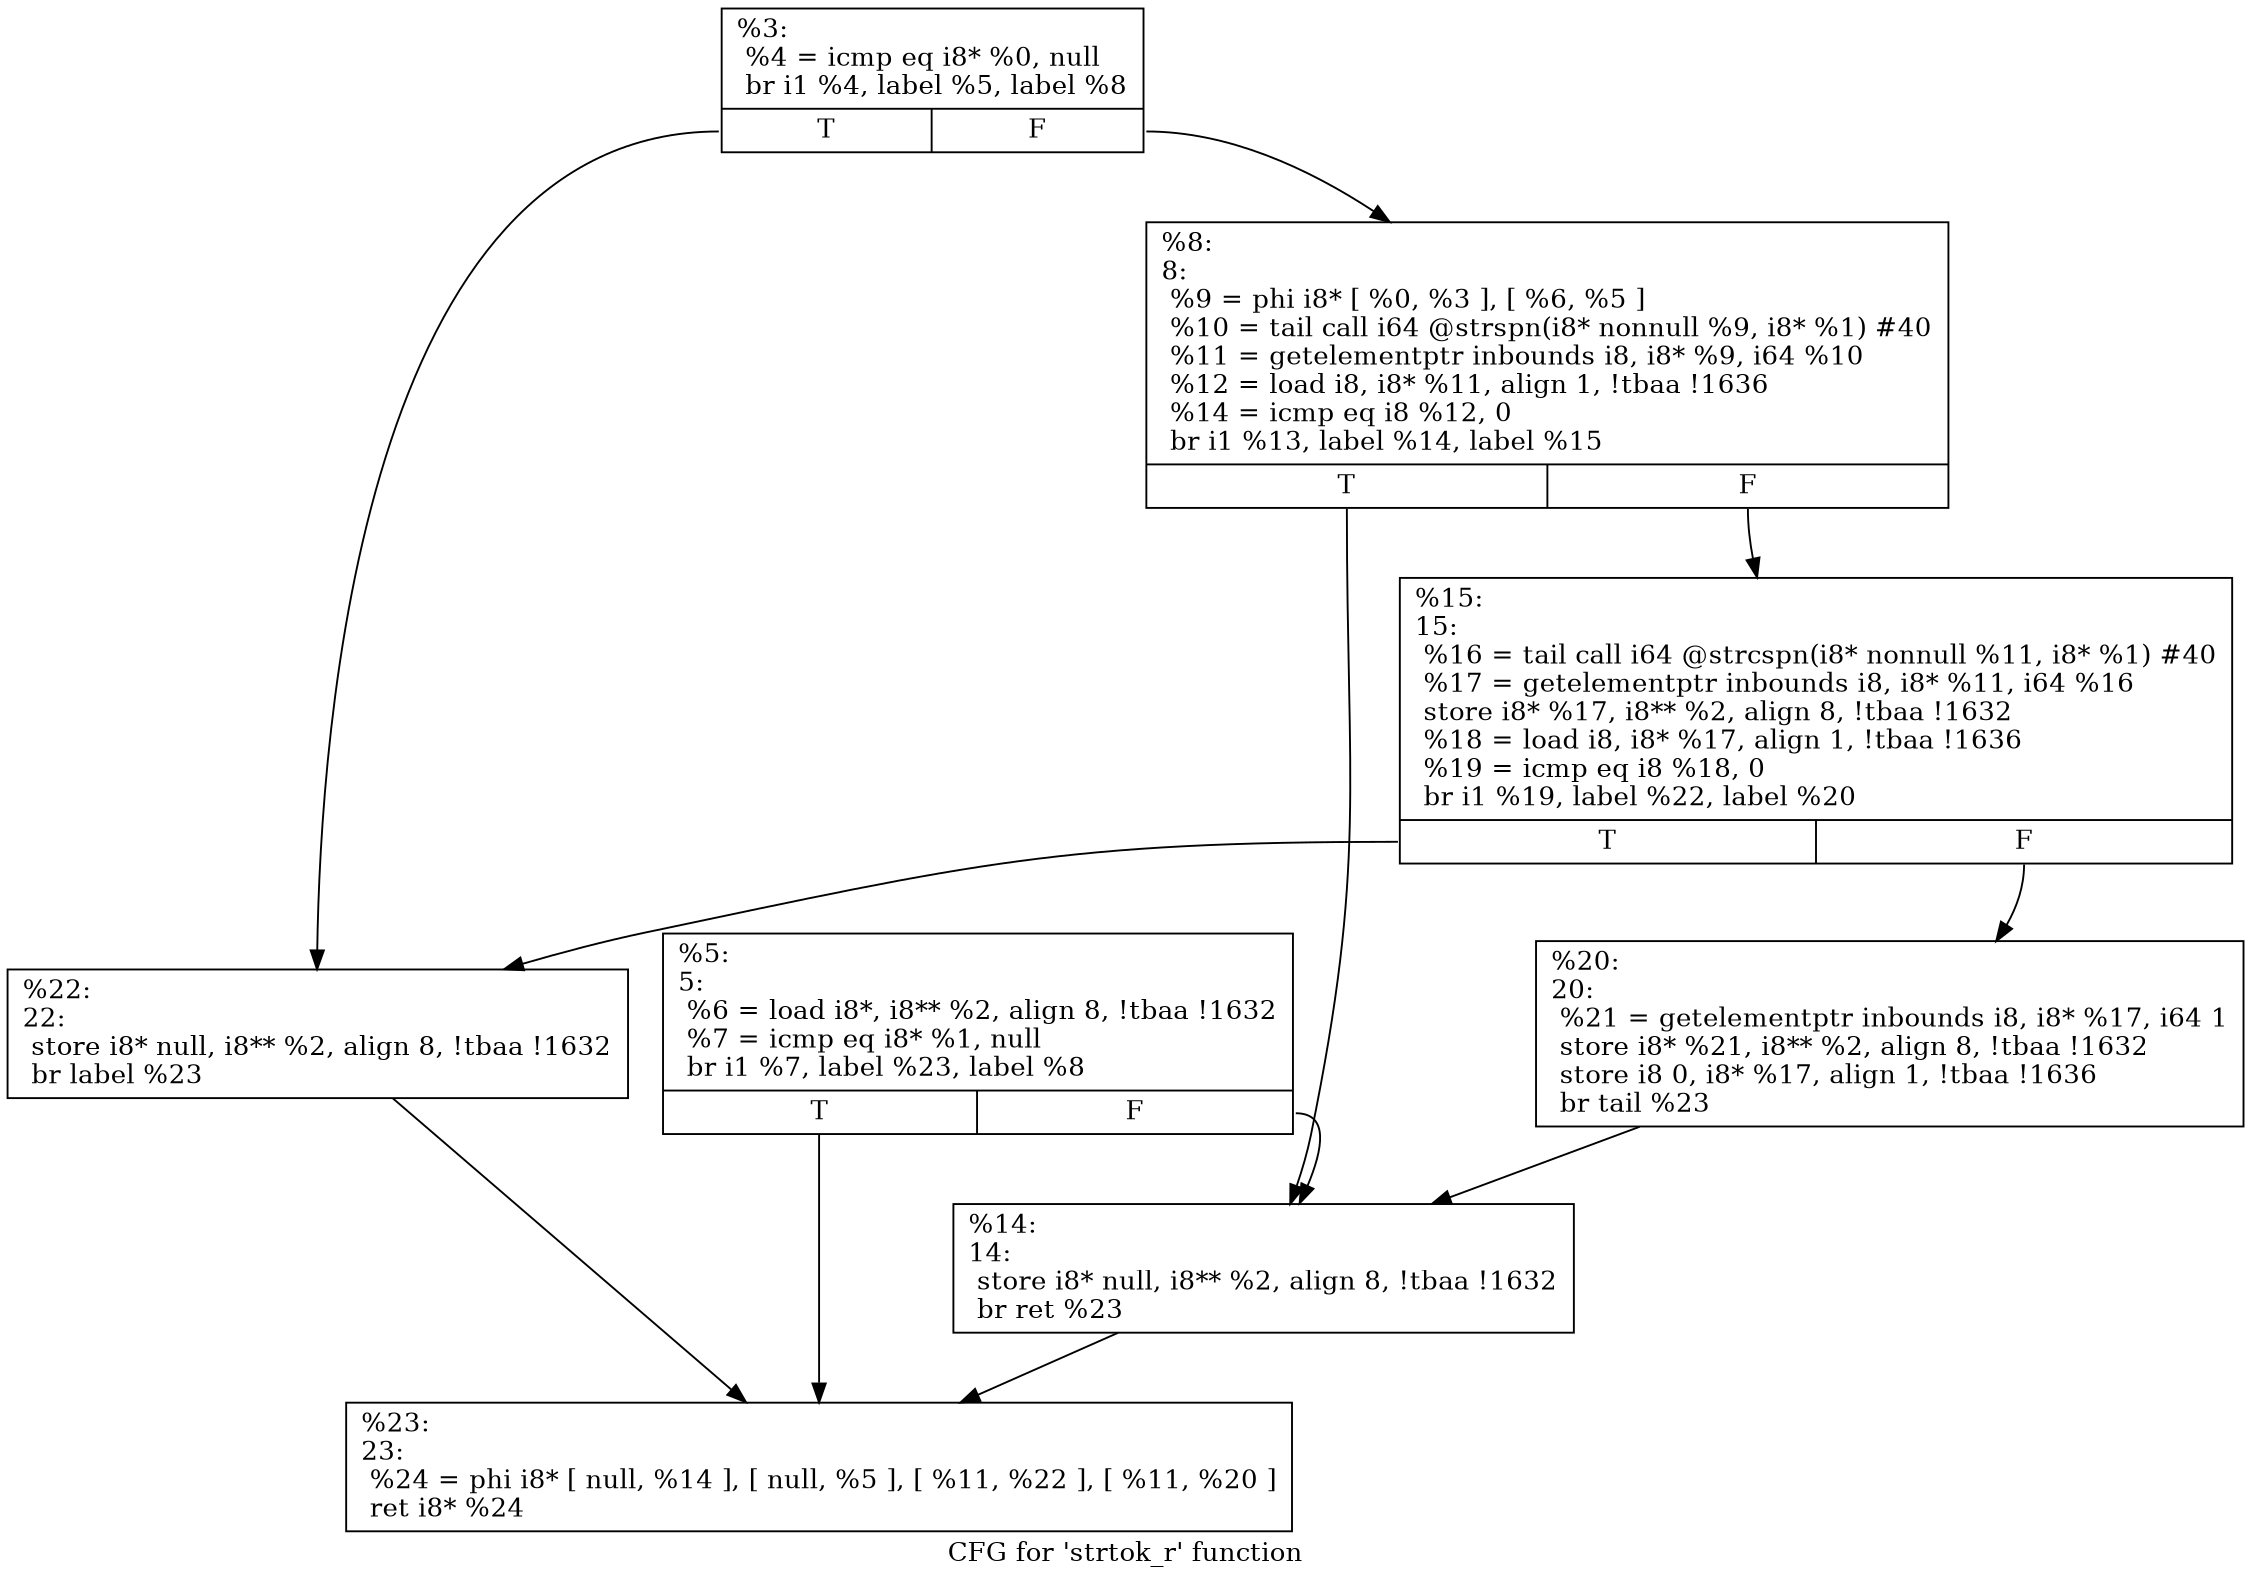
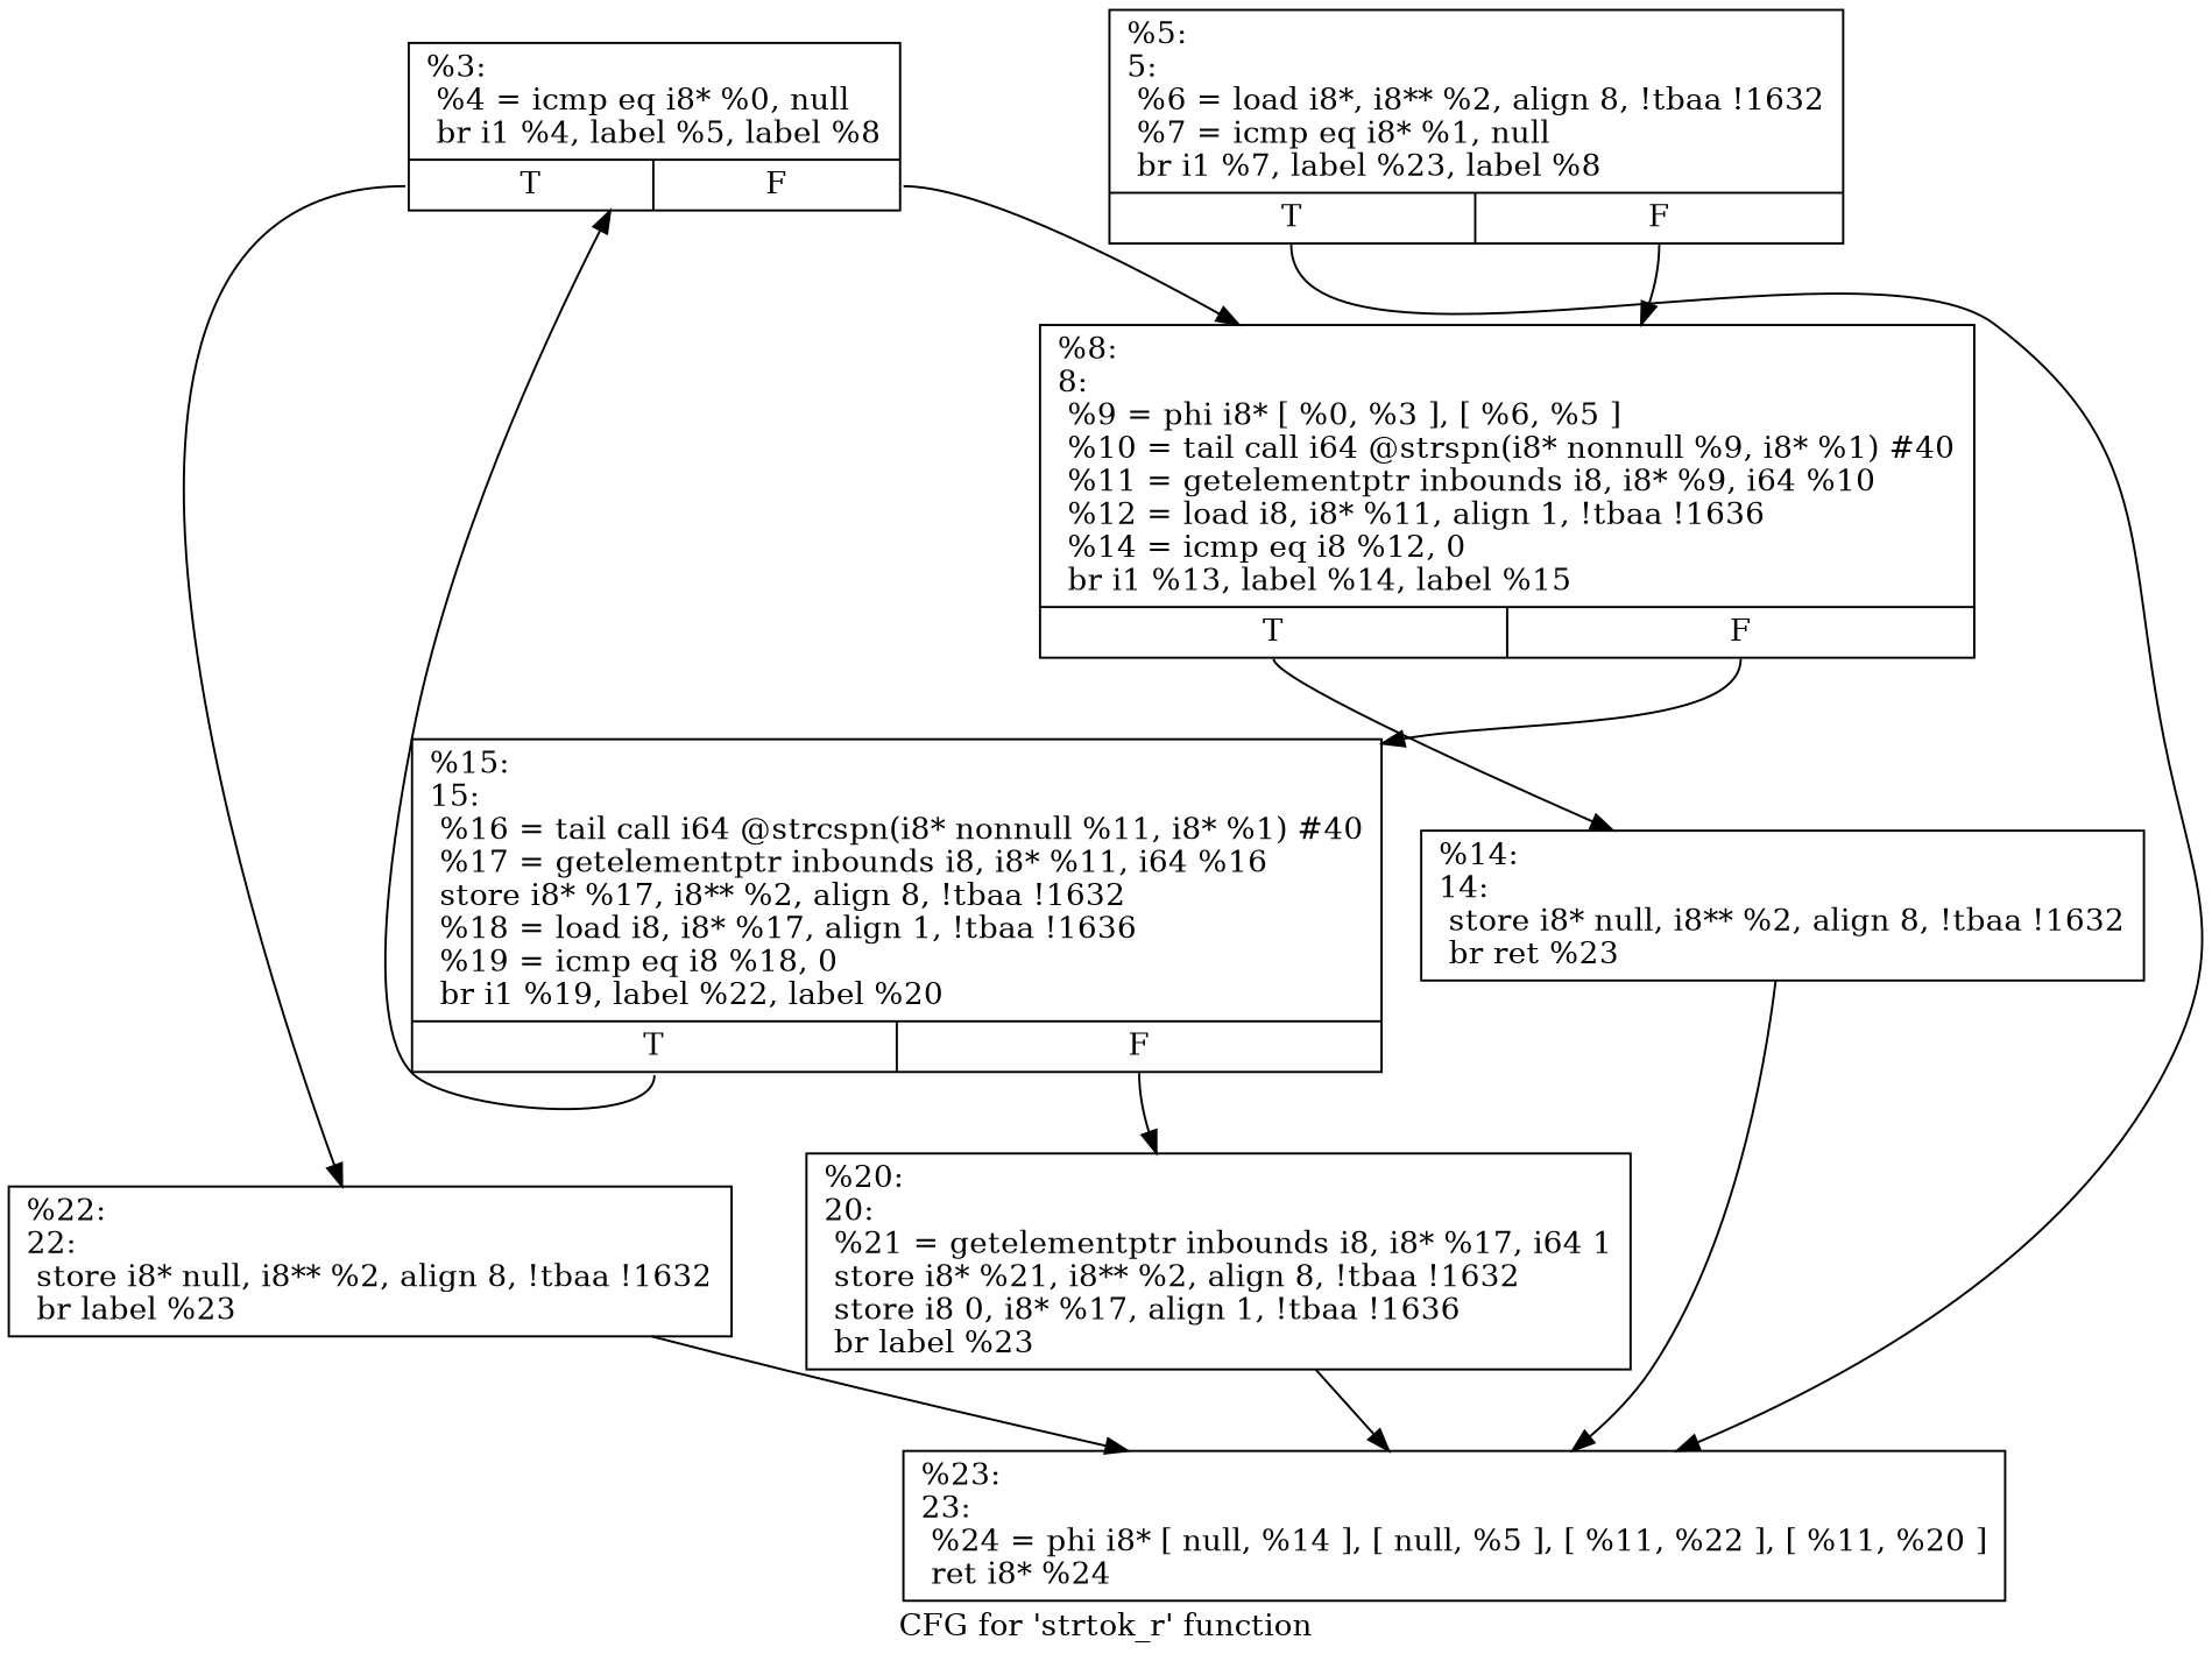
  digraph {
    label="CFG for 'strtok_r' function"
    node [shape=record]
    edge [tailport=s0]
    n1 [label="{%3:\l  %4 = icmp eq i8* %0, null\l  br i1 %4, label %5, label %8\l|{<s0>T|<s1>F}}"]
    n2 [label="{%8:\l8:                                                \l  %9 = phi i8* [ %0, %3 ], [ %6, %5 ]\l  %10 = tail call i64 @strspn(i8* nonnull %9, i8* %1) #40\l  %11 = getelementptr inbounds i8, i8* %9, i64 %10\l  %12 = load i8, i8* %11, align 1, !tbaa !1636\l  %14 = icmp eq i8 %12, 0\l  br i1 %13, label %14, label %15\l|{<s0>T|<s1>F}}"]
    n3 [label="{%22:\l22:                                               \l  store i8* null, i8** %2, align 8, !tbaa !1632\l  br label %23\l}"]
    n4 [label="{%5:\l5:                                                \l  %6 = load i8*, i8** %2, align 8, !tbaa !1632\l  %7 = icmp eq i8* %1, null\l  br i1 %7, label %23, label %8\l|{<s0>T|<s1>F}}"]
    n5 [label="{%23:\l23:                                               \l  %24 = phi i8* [ null, %14 ], [ null, %5 ], [ %11, %22 ], [ %11, %20 ]\l  ret i8* %24\l}"]
    n6 [label="{%14:\l14:                                               \l  store i8* null, i8** %2, align 8, !tbaa !1632\l  br ret %23\l}"]
    n7 [label="{%15:\l15:                                               \l  %16 = tail call i64 @strcspn(i8* nonnull %11, i8* %1) #40\l  %17 = getelementptr inbounds i8, i8* %11, i64 %16\l  store i8* %17, i8** %2, align 8, !tbaa !1632\l  %18 = load i8, i8* %17, align 1, !tbaa !1636\l  %19 = icmp eq i8 %18, 0\l  br i1 %19, label %22, label %20\l|{<s0>T|<s1>F}}"]
-   n8 [label="{%20:\l20:                                               \l  %21 = getelementptr inbounds i8, i8* %17, i64 1\l  store i8* %21, i8** %2, align 8, !tbaa !1632\l  store i8 0, i8* %17, align 1, !tbaa !1636\l  br tail %23\l}"]
+   n8 [label="{%20:\l20:                                               \l  %21 = getelementptr inbounds i8, i8* %17, i64 1\l  store i8* %21, i8** %2, align 8, !tbaa !1632\l  store i8 0, i8* %17, align 1, !tbaa !1636\l  br label %23\l}"]
    n1 -> n2 [tailport=s1]
    n1 -> n3
    n2 -> n6
    n2 -> n7 [tailport=s1]
    n3 -> n5
-   n4 -> n6 [tailport=s1]
+   n4 -> n2 [tailport=s1]
    n4 -> n5
    n6 -> n5
-   n7 -> n3
+   n7 -> n1
    n7 -> n8 [tailport=s1]
-   n8 -> n6
+   n8 -> n5
  }
